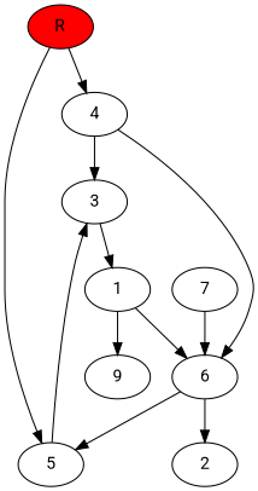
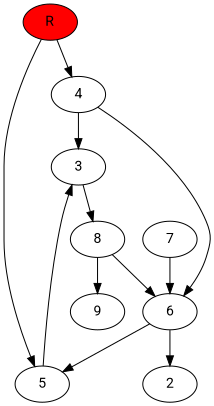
  digraph {
    fontname=Roboto
    node [fontname=Roboto]
    edge [fontname=Roboto]
    3
-   8 [label=1]
+   8
    9
    6
    4
    5
    2
    7
    R [fillcolor="#ff0000" style=filled]
    3 -> 8
    8 -> 9
    8 -> 6
    6 -> 5
    6 -> 2
    4 -> 3
    4 -> 6
    5 -> 3
    7 -> 6
    R -> 4
    R -> 5
  }
